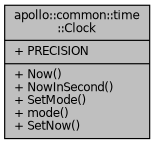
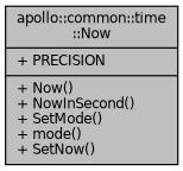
  digraph {
-   n1 [color=black fillcolor=grey75 fontcolor=black fontname=Helvetica fontsize=10 height=0.2 label="{apollo::common::time\l::Clock\n|+ PRECISION\l|+ Now()\l+ NowInSecond()\l+ SetMode()\l+ mode()\l+ SetNow()\l}" shape=record style=filled width=0.4]
+   n1 [color=black fillcolor=grey75 fontcolor=black fontname=Helvetica fontsize=10 height=0.2 label="{apollo::common::time\l::Now\n|+ PRECISION\l|+ Now()\l+ NowInSecond()\l+ SetMode()\l+ mode()\l+ SetNow()\l}" shape=record style=filled width=0.4]
  }
